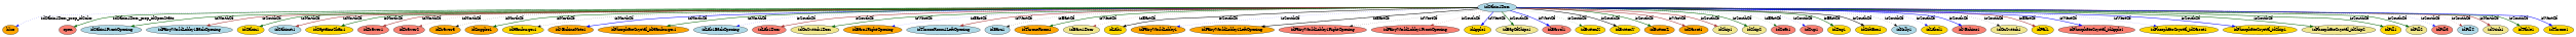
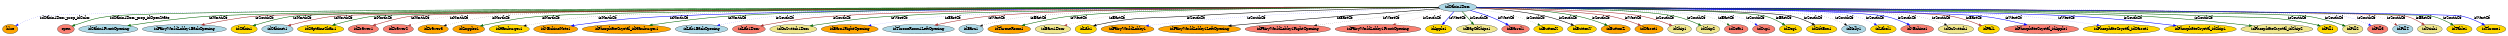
  strict digraph {
    node [fillcolor=gold node_type=entity_node style=filled]
    edge [color=darkgreen edge_type=relationship style=bold]
    idCabin1Door [fillcolor=lightblue]
    blue [fillcolor=orange node_type=property_node]
    open [fillcolor=salmon node_type=property_node]
    idCabin1FrontOpening [fillcolor=lightblue]
    idFairyWorldLobby1BackOpening [fillcolor=lightblue]
    idCabin1
    idCabinet1 [fillcolor=lightblue]
    idCaptainsChair1
    idDrawer1 [fillcolor=salmon]
    idDrawer2 [fillcolor=salmon]
    idDrawer3 [fillcolor=orange]
    idGoggles1 [fillcolor=orange]
    idHamburger1
    idMachineNote1 [fillcolor=orange]
    idPhosphateCrystal_idHamburger1 [fillcolor=orange]
    idLab1BackOpening [fillcolor=lightblue]
    idLab1Door [fillcolor=salmon]
    n18 [fillcolor=khaki label=idOnSwitch1Door]
    idBarn1RightOpening [fillcolor=orange]
    idThroneRoom1LeftOpening [fillcolor=lightblue]
    idBarn1 [fillcolor=lightblue]
    idThroneRoom1 [fillcolor=orange]
    idBarn1Door [fillcolor=khaki]
    idLab1
    idFairyWorldLobby1 [fillcolor=orange]
    idFairyWorldLobby1LeftOpening [fillcolor=orange]
    idFairyWorldLobby1RightOpening [fillcolor=salmon]
    idFairyWorldLobby1FrontOpening [fillcolor=salmon]
    idApple1
    idBagOfChips1 [fillcolor=khaki]
    idBarrel1 [fillcolor=salmon]
    idButtonX
    idButtonY
    idButtonZ [fillcolor=orange]
    idCarrot1 [fillcolor=orange]
    idChip1 [fillcolor=khaki]
    idChip2 [fillcolor=khaki]
    idCoat1 [fillcolor=salmon]
    idCup1 [fillcolor=salmon]
    idDog1
    idGiftBox1
    idKelly1 [fillcolor=lightblue]
    idLabel1
    idMachine1 [fillcolor=salmon]
    idOnSwitch1 [fillcolor=khaki]
    idPail1
    idPhosphateCrystal_idApple1 [fillcolor=salmon]
    idPhosphateCrystal_idCarrot1
    idPhosphateCrystal_idChip1
    idPhosphateCrystal_idChip2 [fillcolor=khaki]
    idPill1
    idPill2 [fillcolor=khaki]
    idPill3 [fillcolor=salmon]
    idPill4 [fillcolor=lightblue]
    idStick1 [fillcolor=khaki]
    idTable1
    idThrone1
    idCabin1Door -> blue [color=blue edge_type=property label=idCabin1Door_prop_idColor style=dotted]
    idCabin1Door -> open [edge_type=property label=idCabin1Door_prop_idOpenState]
    idCabin1Door -> idCabin1FrontOpening [label=isNorthOf]
    idCabin1Door -> idFairyWorldLobby1BackOpening [color=brown label=isSouthOf]
    idCabin1Door -> idCabin1 [label=isNorthOf]
    idCabin1Door -> idCabinet1 [color=brown label=isNorthOf]
    idCabin1Door -> idCaptainsChair1 [label=isNorthOf]
    idCabin1Door -> idDrawer1 [color=brown label=isNorthOf]
    idCabin1Door -> idDrawer2 [color=brown label=isNorthOf style=dotted]
    idCabin1Door -> idDrawer3 [color=black label=isNorthOf style=dotted]
    idCabin1Door -> idGoggles1 [label=isNorthOf]
    idCabin1Door -> idHamburger1 [color=black label=isNorthOf style=dotted]
    idCabin1Door -> idMachineNote1 [color=blue label=isNorthOf]
    idCabin1Door -> idPhosphateCrystal_idHamburger1 [label=isNorthOf]
    idCabin1Door -> idLab1BackOpening [color=blue label=isSouthOf style=dotted]
    idCabin1Door -> idLab1Door [color=brown label=isSouthOf]
    idCabin1Door -> n18 [label=isWestOf]
    idCabin1Door -> idBarn1RightOpening [color=blue label=isEastOf style=dotted]
    idCabin1Door -> idThroneRoom1LeftOpening [color=brown label=isWestOf]
    idCabin1Door -> idBarn1 [color=black label=isEastOf style=dotted]
    idCabin1Door -> idThroneRoom1 [label=isWestOf]
    idCabin1Door -> idBarn1Door [color=brown label=isEastOf style=dotted]
    idCabin1Door -> idLab1 [color=black label=isSouthOf]
    idCabin1Door -> idFairyWorldLobby1 [color=blue label=isSouthOf style=dotted]
    idCabin1Door -> idFairyWorldLobby1LeftOpening [color=black label=isEastOf]
    idCabin1Door -> idFairyWorldLobby1RightOpening [color=black label=isWestOf style=dotted]
    idCabin1Door -> idFairyWorldLobby1FrontOpening [color=brown label=isSouthOf style=dotted]
    idCabin1Door -> idApple1 [color=blue label=isWestOf]
    idCabin1Door -> idBagOfChips1 [label=isSouthOf]
    idCabin1Door -> idBarrel1 [color=blue label=isWestOf]
    idCabin1Door -> idButtonX [label=isSouthOf style=dotted]
    idCabin1Door -> idButtonY [color=black label=isSouthOf]
    idCabin1Door -> idButtonZ [label=isSouthOf]
    idCabin1Door -> idCarrot1 [color=brown label=isWestOf]
    idCabin1Door -> idChip1 [color=brown label=isSouthOf]
    idCabin1Door -> idChip2 [label=isSouthOf]
    idCabin1Door -> idCoat1 [label=isEastOf style=dotted]
    idCabin1Door -> idCup1 [color=blue label=isSouthOf style=dotted]
    idCabin1Door -> idDog1 [label=isEastOf]
    idCabin1Door -> idGiftBox1 [color=black label=isSouthOf]
    idCabin1Door -> idKelly1 [color=black label=isSouthOf style=dotted]
    idCabin1Door -> idLabel1 [color=blue label=isSouthOf style=dotted]
    idCabin1Door -> idMachine1 [color=blue label=isSouthOf]
    idCabin1Door -> idOnSwitch1 [color=black label=isSouthOf style=dotted]
    idCabin1Door -> idPail1 [color=brown label=isEastOf]
    idCabin1Door -> idPhosphateCrystal_idApple1 [color=blue label=isWestOf]
    idCabin1Door -> idPhosphateCrystal_idCarrot1 [color=blue label=isWestOf style=dotted]
    idCabin1Door -> idPhosphateCrystal_idChip1 [color=blue label=isSouthOf]
    idCabin1Door -> idPhosphateCrystal_idChip2 [label=isSouthOf]
    idCabin1Door -> idPill1 [label=isSouthOf]
    idCabin1Door -> idPill2 [label=isSouthOf]
    idCabin1Door -> idPill3 [color=blue label=isSouthOf style=dotted]
    idCabin1Door -> idPill4 [color=brown label=isSouthOf style=dotted]
-   idCabin1Door -> idStick1 [color=brown label=isNorthOf]
+   idCabin1Door -> idStick1 [color=brown label=isEastOf]
    idCabin1Door -> idTable1 [label=isSouthOf]
    idCabin1Door -> idThrone1 [color=blue label=isWestOf]
  }
